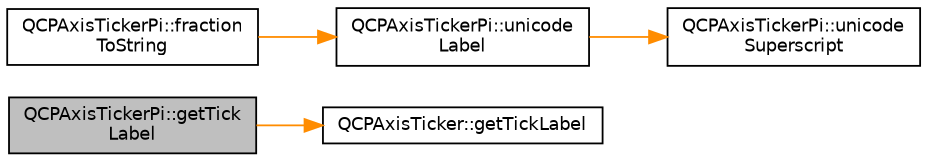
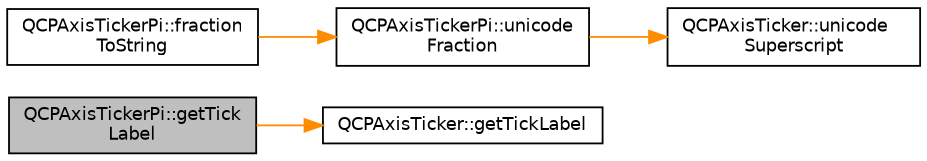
  digraph {
    rankdir=LR
    node [color=black fillcolor=white fontname=Helvetica fontsize=10 shape=record style=filled]
    edge [color=darkorange fontname=Helvetica fontsize=10 labelfontname=Helvetica labelfontsize=10 style=solid]
    n1 [fillcolor=grey75 fontcolor=black height=0.2 label="QCPAxisTickerPi::getTick\lLabel" width=0.4]
    n2 [height=0.2 label="QCPAxisTicker::getTickLabel" width=0.4]
    n3 [height=0.2 label="QCPAxisTickerPi::fraction\lToString" width=0.4]
-   n4 [height=0.2 label="QCPAxisTickerPi::unicode\lLabel" width=0.4]
-   n5 [height=0.2 label="QCPAxisTickerPi::unicode\lSuperscript" width=0.4]
+   n4 [height=0.2 label="QCPAxisTickerPi::unicode\lFraction" width=0.4]
+   n5 [height=0.2 label="QCPAxisTicker::unicode\lSuperscript" width=0.4]
    n1 -> n2
    n3 -> n4
    n4 -> n5
  }
